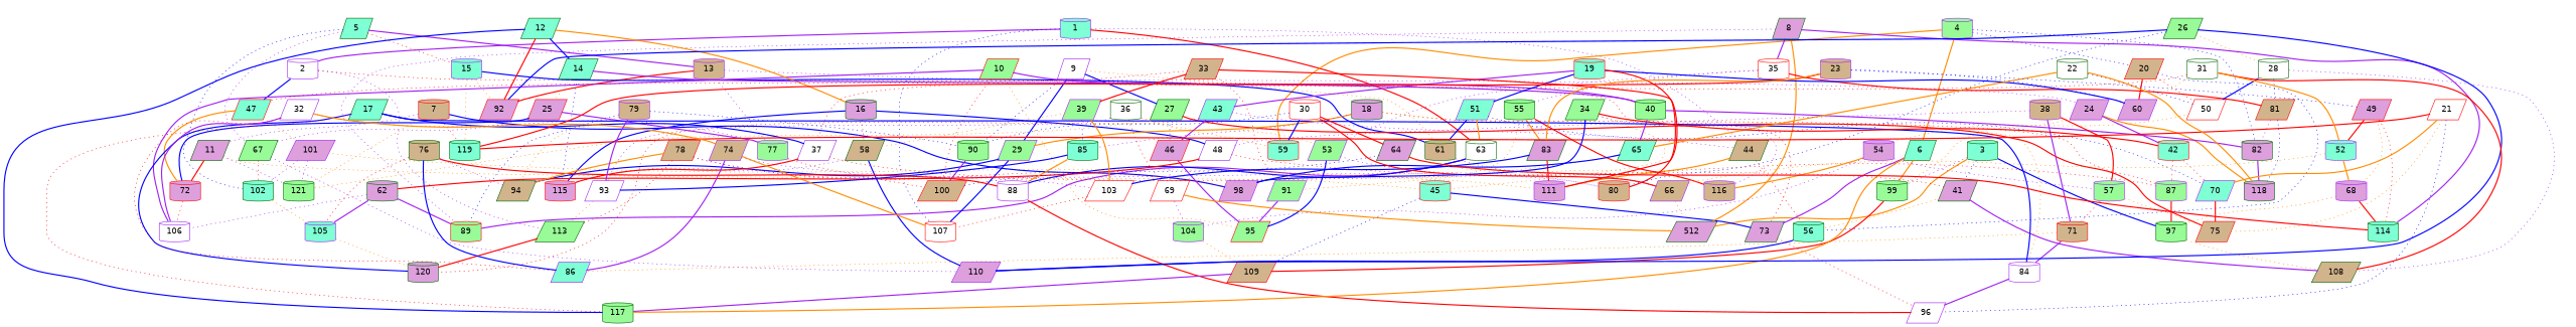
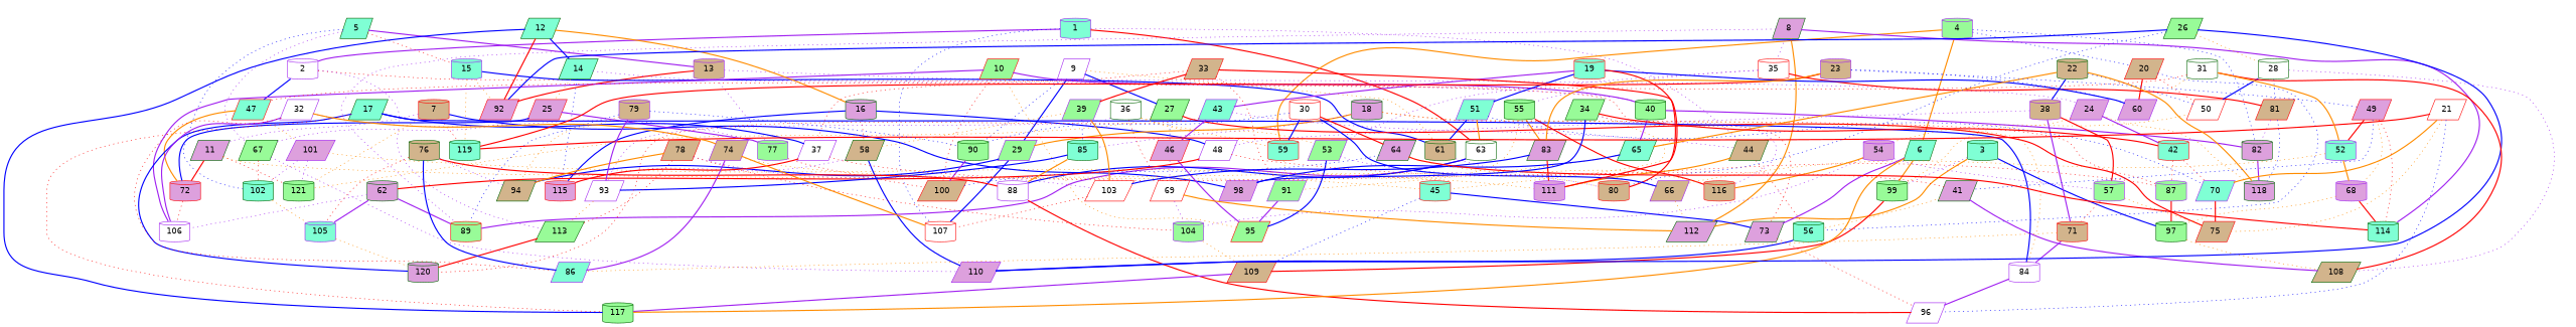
  graph {
    fontname="DejaVu Sans"
    node [color=darkgreen fillcolor=plum fontname="DejaVu Sans" shape=parallelogram style=filled]
    edge [color=darkorange fontname="DejaVu Sans" style=dotted]
    1 [color=purple fillcolor=aquamarine shape=cylinder]
    2 [color=purple fillcolor=white shape=cylinder]
    44 [fillcolor=tan]
    63 [fillcolor=white shape=cylinder]
    107 [color=red fillcolor=white shape=cylinder]
    47 [color=red fillcolor=aquamarine]
    73
    113 [fillcolor=palegreen]
    56 [fillcolor=aquamarine shape=cylinder]
    111 [color=purple shape=cylinder]
    89 [color=red fillcolor=palegreen shape=cylinder]
    88 [color=purple fillcolor=white shape=cylinder]
    72 [color=red shape=cylinder]
    101 [color=purple]
    96 [color=purple fillcolor=white]
    120 [shape=cylinder]
    3 [fillcolor=aquamarine shape=cylinder]
    41
    97 [fillcolor=palegreen shape=cylinder]
    99 [fillcolor=palegreen shape=cylinder]
-   112 [label=512]
+   112
    108 [fillcolor=tan]
    109 [color=red fillcolor=tan]
    4 [color=purple fillcolor=palegreen shape=cylinder]
    6 [fillcolor=aquamarine]
    20 [color=red fillcolor=tan]
    59 [color=red fillcolor=aquamarine shape=cylinder]
    82 [shape=cylinder]
    117 [fillcolor=palegreen shape=cylinder]
    60 [color=purple]
    50 [color=red fillcolor=white]
    91 [color=purple fillcolor=palegreen]
    118 [shape=cylinder]
    5 [fillcolor=aquamarine]
    13 [color=purple fillcolor=tan shape=cylinder]
    15 [color=purple fillcolor=aquamarine shape=cylinder]
    67 [fillcolor=palegreen]
    102 [fillcolor=aquamarine shape=cylinder]
    92 [color=red]
    24 [color=purple]
    77 [color=purple fillcolor=palegreen shape=cylinder]
    119 [fillcolor=aquamarine shape=cylinder]
    61 [fillcolor=tan shape=cylinder]
    110 [color=purple]
    105 [color=purple fillcolor=aquamarine shape=cylinder]
    7 [color=red fillcolor=tan shape=cylinder]
    11
    98 [color=purple]
    121 [fillcolor=palegreen shape=cylinder]
    45 [color=red fillcolor=aquamarine shape=cylinder]
    8
    35 [color=red fillcolor=white shape=cylinder]
    114 [fillcolor=aquamarine shape=cylinder]
    81 [color=red fillcolor=tan]
    53 [color=purple fillcolor=palegreen]
    55 [fillcolor=palegreen shape=cylinder]
    9 [color=purple fillcolor=white]
    27 [fillcolor=palegreen]
    29 [color=purple fillcolor=palegreen]
    90 [fillcolor=palegreen shape=cylinder]
    75 [color=red fillcolor=tan]
    46 [color=red]
    94 [fillcolor=tan]
    66 [color=purple fillcolor=tan]
    100 [color=red fillcolor=tan]
    10 [color=red fillcolor=palegreen]
    40 [fillcolor=palegreen shape=cylinder]
    95 [color=red fillcolor=palegreen]
    106 [color=purple fillcolor=white shape=cylinder]
    65 [fillcolor=aquamarine]
    12 [fillcolor=aquamarine]
    14 [fillcolor=aquamarine]
    16 [shape=cylinder]
    25 [color=red]
    115 [color=red shape=cylinder]
    48 [color=purple fillcolor=white]
    58 [fillcolor=tan]
    42 [color=red fillcolor=aquamarine shape=cylinder]
    87 [color=purple fillcolor=palegreen shape=cylinder]
    62 [shape=cylinder]
    17 [fillcolor=aquamarine]
    37 [color=purple fillcolor=white]
    84 [color=purple fillcolor=white shape=cylinder]
    18 [shape=cylinder]
    85 [fillcolor=aquamarine shape=cylinder]
    93 [color=purple fillcolor=white]
    19 [color=red fillcolor=aquamarine shape=cylinder]
    43 [color=purple fillcolor=aquamarine]
    51 [color=purple fillcolor=aquamarine]
    80 [color=red fillcolor=tan shape=cylinder]
    70 [color=purple fillcolor=aquamarine]
    54 [color=purple shape=cylinder]
    21 [color=red fillcolor=white]
-   22 [fillcolor=white shape=cylinder]
+   22 [fillcolor=tan shape=cylinder]
    38 [color=purple fillcolor=tan shape=cylinder]
    57 [color=purple fillcolor=palegreen shape=cylinder]
    71 [color=red fillcolor=tan shape=cylinder]
    23 [color=purple fillcolor=tan shape=cylinder]
    49 [color=red]
    83
    52 [color=purple fillcolor=aquamarine shape=cylinder]
    68 [color=purple shape=cylinder]
    103 [color=red fillcolor=white]
    26 [fillcolor=palegreen]
    28 [fillcolor=white shape=cylinder]
    69 [color=red fillcolor=white]
    30 [color=red fillcolor=white shape=cylinder]
    64
-   116 [color=purple fillcolor=tan shape=cylinder]
+   116 [color=red fillcolor=tan shape=cylinder]
    31 [fillcolor=white shape=cylinder]
    32 [color=purple fillcolor=white]
    74 [color=purple fillcolor=tan]
    86 [color=purple fillcolor=aquamarine]
    33 [color=red fillcolor=tan]
    39 [color=purple fillcolor=palegreen]
    34 [fillcolor=palegreen]
    36 [fillcolor=white shape=cylinder]
    104 [color=purple fillcolor=palegreen shape=cylinder]
    76 [fillcolor=tan shape=cylinder]
    78 [color=red fillcolor=tan]
    79 [color=purple fillcolor=tan shape=cylinder]
    1 -- 2 [color=purple style=bold]
    1 -- 44 [color=purple]
    1 -- 63 [color=red style=bold]
    1 -- 107 [color=blue]
    2 -- 47 [color=blue style=bold]
    2 -- 73 [color=red]
    2 -- 113 [color=purple]
    44 -- 56 [color=red]
    44 -- 111 [style=bold]
    63 -- 89 [color=purple style=bold]
    63 -- 88 [color=blue style=bold]
    47 -- 72 [style=bold]
    47 -- 101
    73 -- 96 [color=red]
    113 -- 120 [color=red style=bold]
    56 -- 110 [color=blue style=bold]
    88 -- 96 [color=red style=bold]
    72 -- 106 [color=red]
    101 -- 111
    101 -- 102 [color=purple]
    101 -- 121 [color=purple]
-   3 -- 41 [color=blue]
+   49 -- 41 [color=blue]
    3 -- 97 [color=blue style=bold]
    3 -- 99 [color=purple]
    3 -- 112 [style=bold]
    41 -- 56
    41 -- 108 [color=purple style=bold]
    97 -- 108
    99 -- 109 [color=red style=bold]
    109 -- 117 [color=purple style=bold]
    4 -- 6 [style=bold]
    4 -- 20 [color=blue]
    4 -- 59 [style=bold]
    4 -- 82 [color=blue]
    6 -- 73 [color=purple style=bold]
    6 -- 99 [style=bold]
    6 -- 117 [style=bold]
    20 -- 56 [color=blue]
    20 -- 60 [color=red style=bold]
    20 -- 50 [color=red]
    59 -- 91
    82 -- 118 [color=purple style=bold]
    50 -- 54
    91 -- 95 [color=purple style=bold]
    5 -- 13 [color=purple style=bold]
    5 -- 15 [color=red]
    5 -- 67 [color=purple]
    5 -- 102 [color=blue]
    13 -- 92 [color=red style=bold]
    13 -- 24 [color=purple]
    13 -- 77 [color=purple]
    15 -- 92
    15 -- 119
    15 -- 61 [color=blue style=bold]
    67 -- 102 [color=red]
    67 -- 110 [color=purple]
    102 -- 105
    24 -- 99
-   24 -- 118 [style=bold]
+   24 -- 118
    24 -- 42 [color=purple style=bold]
    77 -- 100 [color=red]
    61 -- 66 [color=purple]
    105 -- 120
    7 -- 119 [color=red]
    7 -- 11 [color=purple]
    7 -- 98 [color=blue style=bold]
    7 -- 121
    11 -- 72 [color=red style=bold]
-   11 -- 121 [color=purple]
+   11 -- 121 [color=red]
    11 -- 45
    45 -- 73 [color=blue style=bold]
    45 -- 109 [color=blue]
    8 -- 89 [color=purple]
    8 -- 112 [style=bold]
-   8 -- 35 [color=purple style=bold]
+   8 -- 35 [color=purple]
    8 -- 114 [color=purple style=bold]
    35 -- 81 [color=red style=bold]
    35 -- 53 [color=purple]
    35 -- 55 [color=purple]
    81 -- 82 [color=purple]
    81 -- 118 [color=blue]
    53 -- 95 [color=blue style=bold]
    53 -- 80 [color=purple]
    55 -- 98
    55 -- 83 [style=bold]
    55 -- 116 [color=red style=bold]
    9 -- 61
    9 -- 27 [color=blue style=bold]
    9 -- 29 [color=blue style=bold]
    9 -- 90 [color=blue]
    27 -- 121
    27 -- 75 [color=red style=bold]
    27 -- 46 [color=blue]
    29 -- 107 [color=blue style=bold]
    29 -- 94 [color=blue style=bold]
    90 -- 100 [color=purple style=bold]
    46 -- 95 [color=purple style=bold]
    46 -- 69 [color=purple]
    66 -- 112
    10 -- 100 [color=red]
    10 -- 40 [color=purple style=bold]
    10 -- 95
    10 -- 106 [color=purple style=bold]
    40 -- 82 [color=purple style=bold]
    40 -- 65 [color=purple style=bold]
    65 -- 91
    65 -- 98 [color=blue style=bold]
    12 -- 117 [color=blue style=bold]
    12 -- 92 [color=red style=bold]
    12 -- 14 [color=blue style=bold]
    12 -- 16 [style=bold]
-   14 -- 40 [color=purple style=bold]
+   14 -- 40 [color=purple]
    14 -- 25
    14 -- 115 [color=blue]
    16 -- 115 [color=blue style=bold]
    16 -- 48 [color=blue style=bold]
    16 -- 58 [color=red]
    25 -- 72 [color=blue style=bold]
    25 -- 67 [color=purple]
    25 -- 77 [color=purple style=bold]
    48 -- 87 [color=red]
    48 -- 62 [color=red style=bold]
    58 -- 110 [color=blue style=bold]
    58 -- 115 [color=purple]
    42 -- 87 [color=red]
    42 -- 70 [color=red]
    87 -- 97 [color=red style=bold]
    62 -- 89 [color=purple style=bold]
    62 -- 105 [color=purple style=bold]
    62 -- 106 [color=purple]
    17 -- 120 [color=blue style=bold]
    17 -- 117 [color=red]
    17 -- 37 [color=blue style=bold]
    17 -- 84 [color=blue style=bold]
    37 -- 41 [color=red]
    37 -- 115 [color=red style=bold]
    84 -- 96 [color=purple style=bold]
    18 -- 29 [style=bold]
    18 -- 87 [color=red]
    18 -- 84
    18 -- 85 [color=purple]
    85 -- 88 [style=bold]
    85 -- 93 [color=blue style=bold]
    93 -- 113
    19 -- 60 [color=blue style=bold]
    19 -- 43 [color=purple style=bold]
    19 -- 51 [color=blue style=bold]
    19 -- 80 [color=red style=bold]
    43 -- 44 [color=purple]
    43 -- 120 [color=red]
    43 -- 46 [color=purple style=bold]
    51 -- 63 [style=bold]
    51 -- 61 [color=blue style=bold]
    51 -- 70 [color=blue]
    70 -- 75 [color=red style=bold]
    54 -- 57 [color=purple]
    54 -- 116 [style=bold]
    54 -- 104 [color=purple]
    21 -- 96 [color=blue]
    21 -- 119 [color=red style=bold]
    21 -- 75
    21 -- 70 [style=bold]
    22 -- 50 [color=blue]
    22 -- 118 [style=bold]
    22 -- 65 [style=bold]
+   22 -- 38 [color=blue style=bold]
    38 -- 48 [color=purple]
    38 -- 57 [color=red style=bold]
    38 -- 71 [color=purple style=bold]
    57 -- 75
    57 -- 71 [color=red]
    71 -- 84 [color=purple style=bold]
    71 -- 86
    23 -- 60 [color=blue]
    23 -- 119 [color=red style=bold]
    23 -- 49 [color=blue]
    23 -- 83 [style=bold]
    49 -- 114 [color=red]
    49 -- 52 [color=red style=bold]
    49 -- 68
    83 -- 111 [color=red style=bold]
    83 -- 103 [color=blue style=bold]
    52 -- 66
    52 -- 68 [style=bold]
    68 -- 97
    68 -- 114 [color=red style=bold]
    103 -- 107 [color=red]
    26 -- 92 [color=blue style=bold]
    26 -- 110 [color=blue style=bold]
    26 -- 80 [color=blue]
    26 -- 28
    28 -- 108 [color=purple]
    28 -- 50 [color=blue style=bold]
    28 -- 81 [color=blue]
    69 -- 112 [style=bold]
    69 -- 104 [color=purple]
    30 -- 59 [color=blue style=bold]
    30 -- 90 [color=blue]
-   30 -- 66 [color=red style=bold]
+   30 -- 66 [color=blue style=bold]
    30 -- 64 [color=red style=bold]
    64 -- 114 [color=red style=bold]
    64 -- 100 [color=blue]
    64 -- 116
    31 -- 47 [color=red]
    31 -- 108 [color=red style=bold]
    31 -- 60
    31 -- 52 [style=bold]
    32 -- 77 [color=purple]
    32 -- 106 [color=purple style=bold]
    32 -- 74 [style=bold]
    32 -- 86 [color=red]
    74 -- 107 [style=bold]
-   74 -- 80 [color=purple]
+   74 -- 80
    74 -- 86 [color=purple style=bold]
    33 -- 111 [color=red style=bold]
    33 -- 91 [color=red]
    33 -- 37 [color=red]
    33 -- 39 [color=red style=bold]
    39 -- 58
    39 -- 85 [color=blue]
    39 -- 103 [style=bold]
    34 -- 98 [color=blue style=bold]
    34 -- 45
    34 -- 42 [color=red style=bold]
    34 -- 116 [color=purple]
    36 -- 59
    36 -- 53
    36 -- 93 [color=purple]
    36 -- 69 [color=red]
    104 -- 109
    76 -- 88 [color=red style=bold]
    76 -- 105 [color=red]
    76 -- 94 [color=purple]
    76 -- 86 [color=blue style=bold]
    78 -- 113 [color=red]
    78 -- 94 [style=bold]
    78 -- 103 [color=purple]
-   78 -- 98 [color=red]
+   78 -- 104 [color=red]
    79 -- 89 [color=blue]
    79 -- 90 [color=blue]
    79 -- 94
    79 -- 93 [color=purple style=bold]
  }
